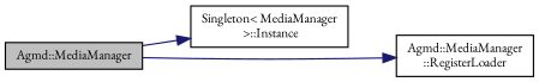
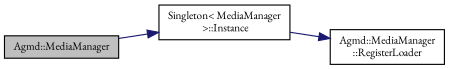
  digraph {
    fontname="EB Garamond"
    rankdir=LR
    node [color=black fillcolor=white fontname="EB Garamond" fontsize=10 shape=record style=filled]
    edge [color=midnightblue fontname="EB Garamond" fontsize=10 labelfontname=Helvetica labelfontsize=10 style=solid]
    n1 [fillcolor=grey75 fontcolor=black height=0.2 label="Agmd::MediaManager" width=0.4]
    n2 [height=0.2 label="Singleton\< MediaManager\l \>::Instance" width=0.4]
    n3 [height=0.2 label="Agmd::MediaManager\l::RegisterLoader" width=0.4]
    n1 -> n2
-   n1 -> n3
+   n2 -> n3
  }
